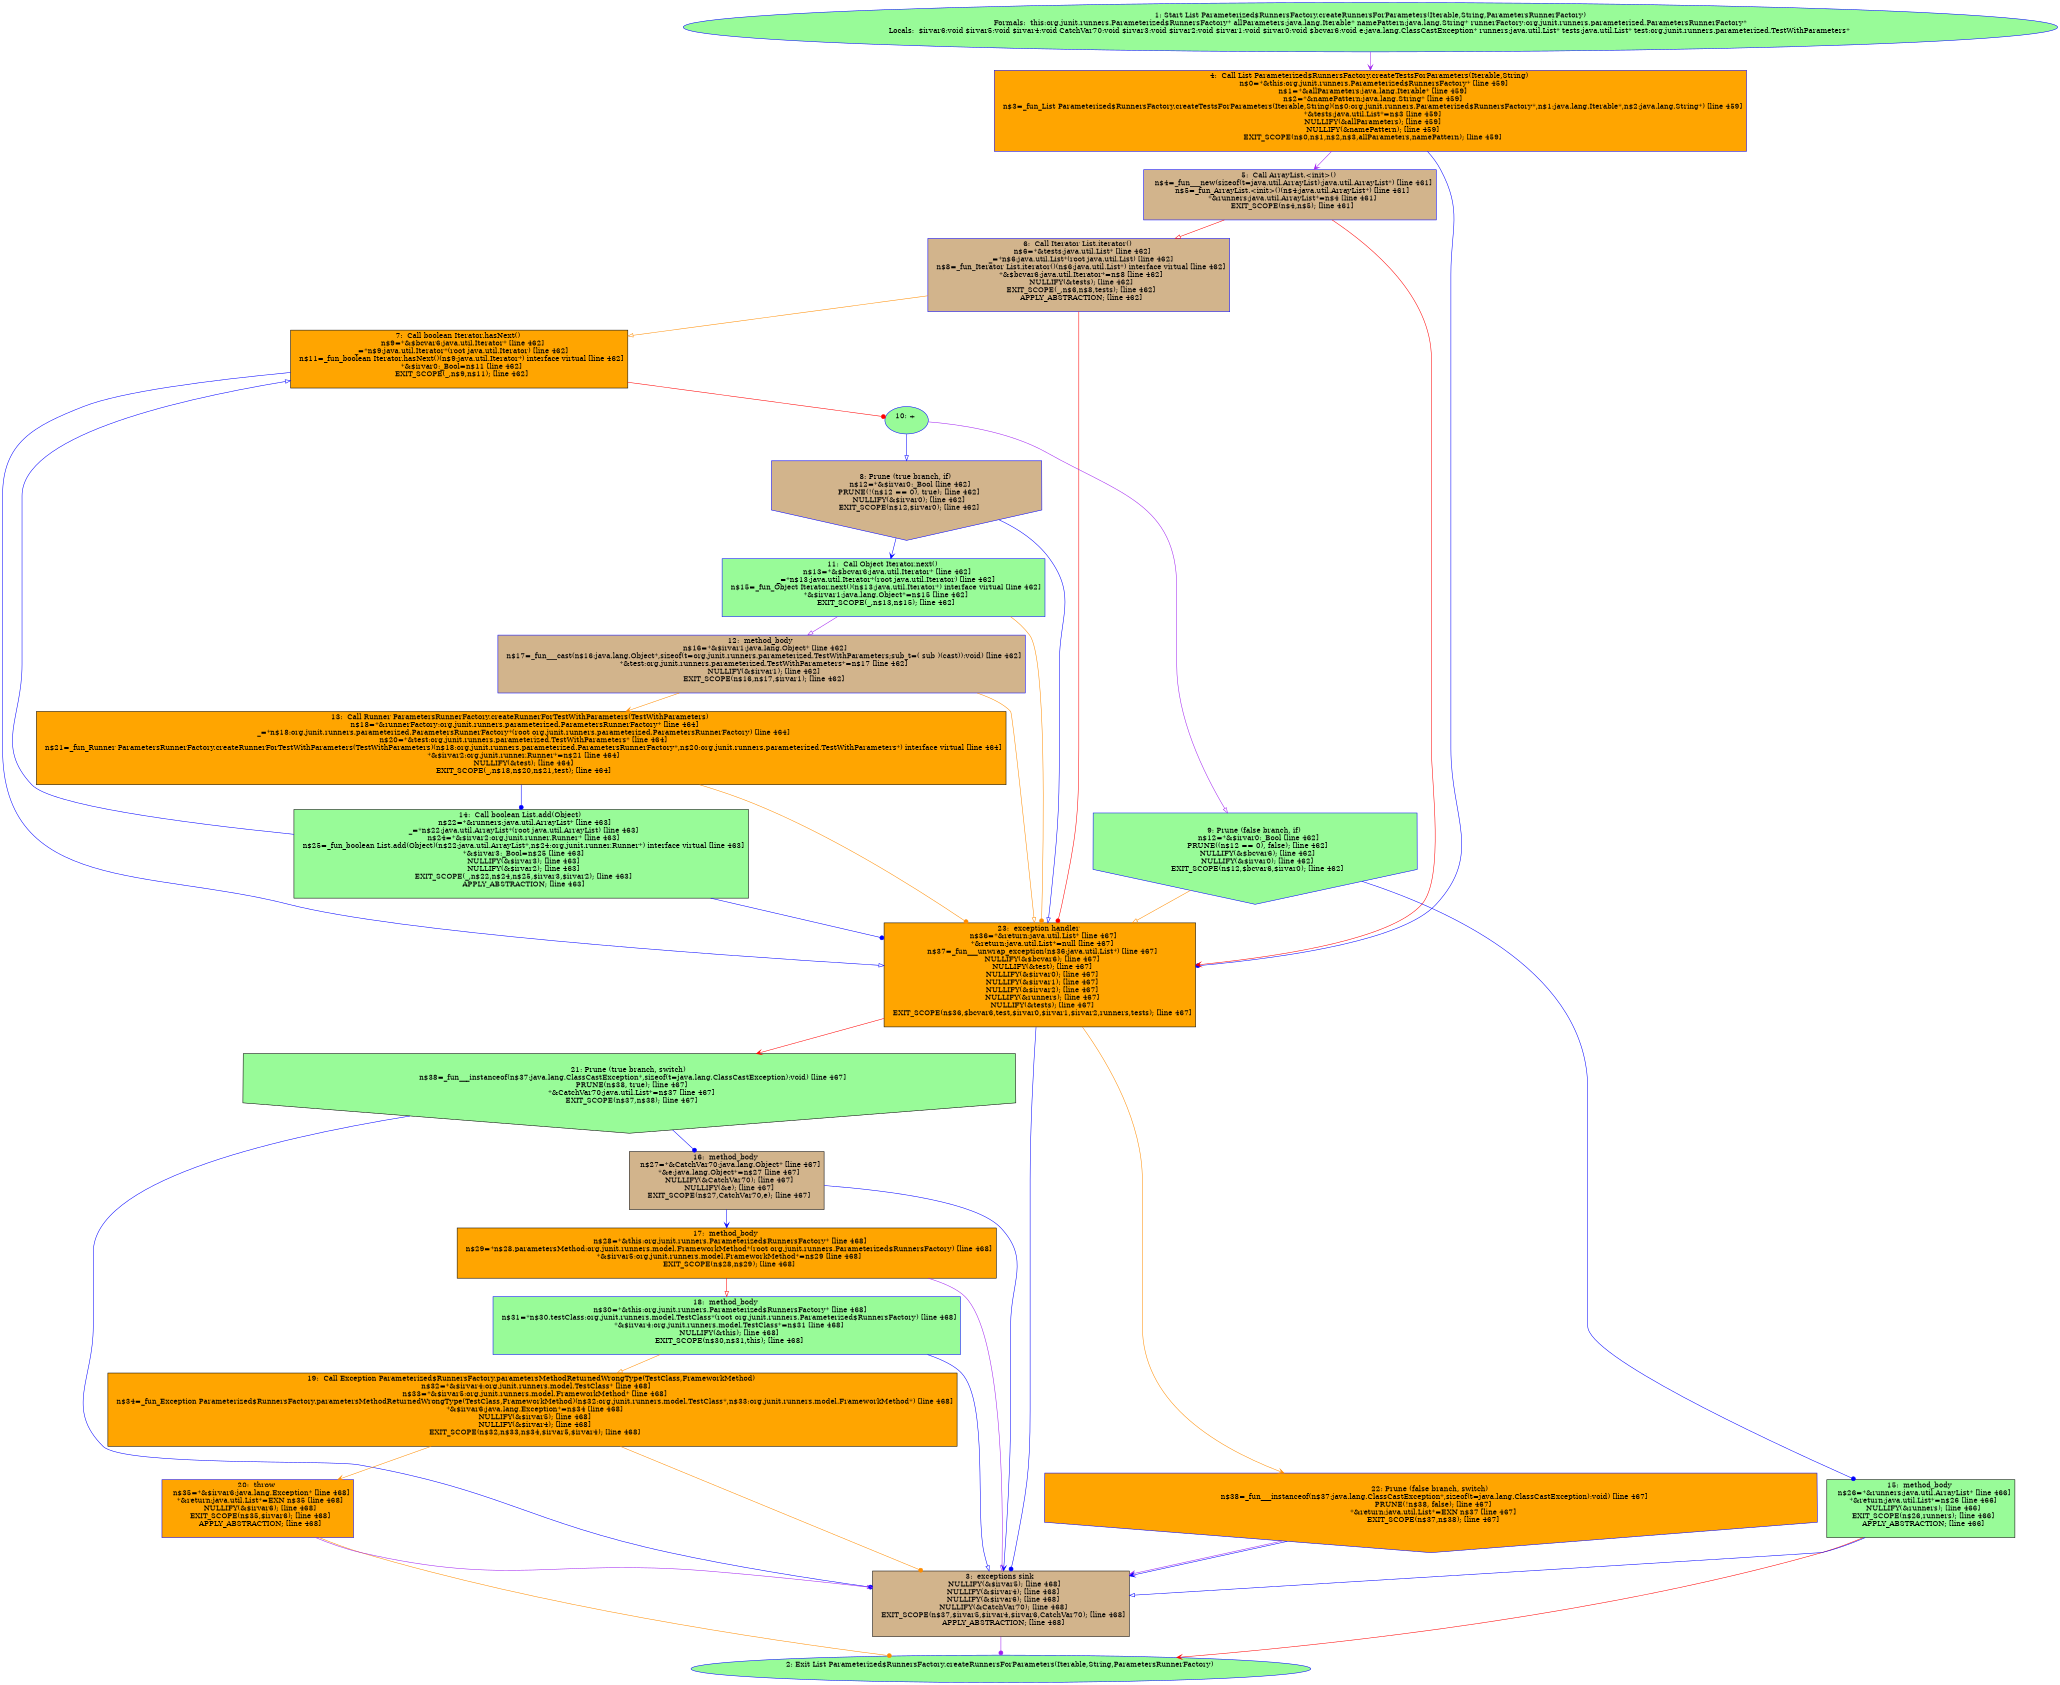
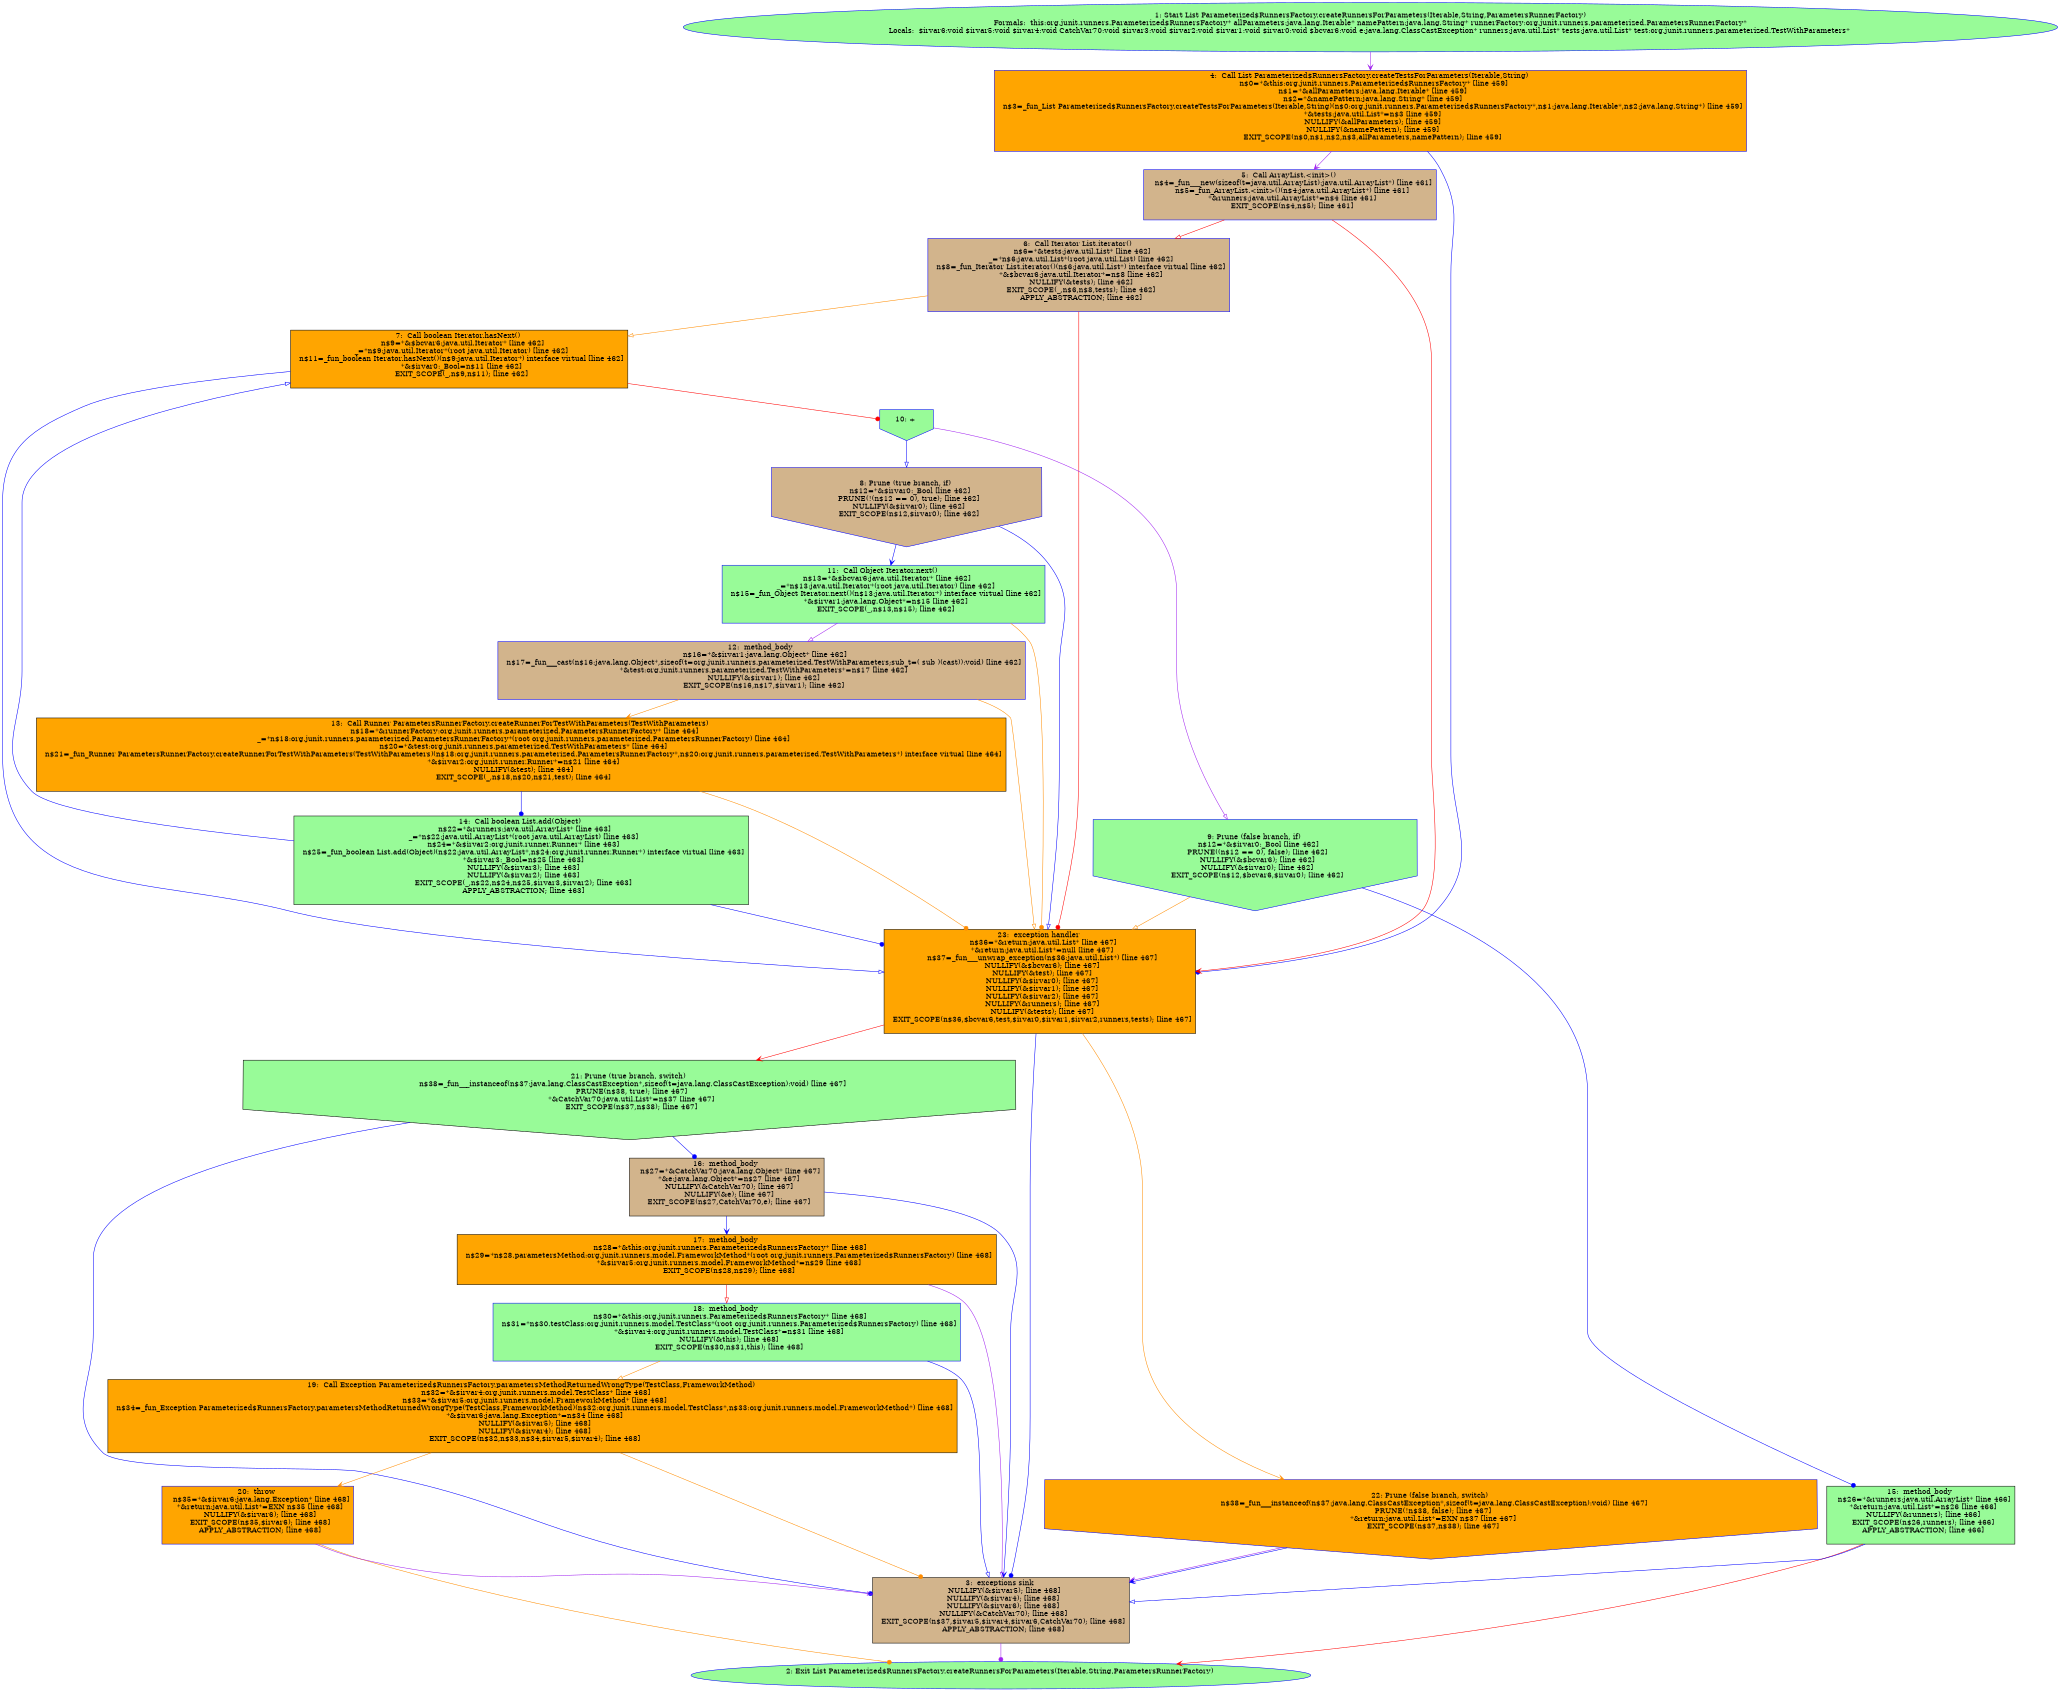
  digraph {
    node [color=blue style=filled fillcolor=palegreen shape=box]
    edge [color=blue arrowhead=onormal]
    n1 [label="1: Start List Parameterized$RunnersFactory.createRunnersForParameters(Iterable,String,ParametersRunnerFactory)\nFormals:  this:org.junit.runners.Parameterized$RunnersFactory* allParameters:java.lang.Iterable* namePattern:java.lang.String* runnerFactory:org.junit.runners.parameterized.ParametersRunnerFactory*\nLocals:  $irvar6:void $irvar5:void $irvar4:void CatchVar70:void $irvar3:void $irvar2:void $irvar1:void $irvar0:void $bcvar6:void e:java.lang.ClassCastException* runners:java.util.List* tests:java.util.List* test:org.junit.runners.parameterized.TestWithParameters* \n  " shape=""]
    n2 [label="4:  Call List Parameterized$RunnersFactory.createTestsForParameters(Iterable,String) \n   n$0=*&this:org.junit.runners.Parameterized$RunnersFactory* [line 459]\n  n$1=*&allParameters:java.lang.Iterable* [line 459]\n  n$2=*&namePattern:java.lang.String* [line 459]\n  n$3=_fun_List Parameterized$RunnersFactory.createTestsForParameters(Iterable,String)(n$0:org.junit.runners.Parameterized$RunnersFactory*,n$1:java.lang.Iterable*,n$2:java.lang.String*) [line 459]\n  *&tests:java.util.List*=n$3 [line 459]\n  NULLIFY(&allParameters); [line 459]\n  NULLIFY(&namePattern); [line 459]\n  EXIT_SCOPE(n$0,n$1,n$2,n$3,allParameters,namePattern); [line 459]\n " fillcolor=orange]
    n3 [label="5:  Call ArrayList.<init>() \n   n$4=_fun___new(sizeof(t=java.util.ArrayList):java.util.ArrayList*) [line 461]\n  n$5=_fun_ArrayList.<init>()(n$4:java.util.ArrayList*) [line 461]\n  *&runners:java.util.ArrayList*=n$4 [line 461]\n  EXIT_SCOPE(n$4,n$5); [line 461]\n " fillcolor=tan]
    n4 [label="23:  exception handler \n   n$36=*&return:java.util.List* [line 467]\n  *&return:java.util.List*=null [line 467]\n  n$37=_fun___unwrap_exception(n$36:java.util.List*) [line 467]\n  NULLIFY(&$bcvar6); [line 467]\n  NULLIFY(&test); [line 467]\n  NULLIFY(&$irvar0); [line 467]\n  NULLIFY(&$irvar1); [line 467]\n  NULLIFY(&$irvar2); [line 467]\n  NULLIFY(&runners); [line 467]\n  NULLIFY(&tests); [line 467]\n  EXIT_SCOPE(n$36,$bcvar6,test,$irvar0,$irvar1,$irvar2,runners,tests); [line 467]\n " fillcolor=orange color=black]
    n5 [label="2: Exit List Parameterized$RunnersFactory.createRunnersForParameters(Iterable,String,ParametersRunnerFactory) \n  " shape=""]
    n6 [label="3:  exceptions sink \n   NULLIFY(&$irvar5); [line 468]\n  NULLIFY(&$irvar4); [line 468]\n  NULLIFY(&$irvar6); [line 468]\n  NULLIFY(&CatchVar70); [line 468]\n  EXIT_SCOPE(n$37,$irvar5,$irvar4,$irvar6,CatchVar70); [line 468]\n  APPLY_ABSTRACTION; [line 468]\n " fillcolor=tan color=black]
    n7 [label="6:  Call Iterator List.iterator() \n   n$6=*&tests:java.util.List* [line 462]\n  _=*n$6:java.util.List*(root java.util.List) [line 462]\n  n$8=_fun_Iterator List.iterator()(n$6:java.util.List*) interface virtual [line 462]\n  *&$bcvar6:java.util.Iterator*=n$8 [line 462]\n  NULLIFY(&tests); [line 462]\n  EXIT_SCOPE(_,n$6,n$8,tests); [line 462]\n  APPLY_ABSTRACTION; [line 462]\n " fillcolor=tan]
    n8 [label="21: Prune (true branch, switch) \n   n$38=_fun___instanceof(n$37:java.lang.ClassCastException*,sizeof(t=java.lang.ClassCastException):void) [line 467]\n  PRUNE(n$38, true); [line 467]\n  *&CatchVar70:java.util.List*=n$37 [line 467]\n  EXIT_SCOPE(n$37,n$38); [line 467]\n " shape=invhouse color=black]
    n9 [label="22: Prune (false branch, switch) \n   n$38=_fun___instanceof(n$37:java.lang.ClassCastException*,sizeof(t=java.lang.ClassCastException):void) [line 467]\n  PRUNE(!n$38, false); [line 467]\n  *&return:java.util.List*=EXN n$37 [line 467]\n  EXIT_SCOPE(n$37,n$38); [line 467]\n " shape=invhouse fillcolor=orange]
    n10 [label="7:  Call boolean Iterator.hasNext() \n   n$9=*&$bcvar6:java.util.Iterator* [line 462]\n  _=*n$9:java.util.Iterator*(root java.util.Iterator) [line 462]\n  n$11=_fun_boolean Iterator.hasNext()(n$9:java.util.Iterator*) interface virtual [line 462]\n  *&$irvar0:_Bool=n$11 [line 462]\n  EXIT_SCOPE(_,n$9,n$11); [line 462]\n " fillcolor=orange color=black]
-   n11 [label="10: + \n  " shape=""]
+   n11 [label="10: + \n  " shape=invhouse]
    n12 [label="8: Prune (true branch, if) \n   n$12=*&$irvar0:_Bool [line 462]\n  PRUNE(!(n$12 == 0), true); [line 462]\n  NULLIFY(&$irvar0); [line 462]\n  EXIT_SCOPE(n$12,$irvar0); [line 462]\n " shape=invhouse fillcolor=tan]
    n13 [label="9: Prune (false branch, if) \n   n$12=*&$irvar0:_Bool [line 462]\n  PRUNE((n$12 == 0), false); [line 462]\n  NULLIFY(&$bcvar6); [line 462]\n  NULLIFY(&$irvar0); [line 462]\n  EXIT_SCOPE(n$12,$bcvar6,$irvar0); [line 462]\n " shape=invhouse]
    n14 [label="11:  Call Object Iterator.next() \n   n$13=*&$bcvar6:java.util.Iterator* [line 462]\n  _=*n$13:java.util.Iterator*(root java.util.Iterator) [line 462]\n  n$15=_fun_Object Iterator.next()(n$13:java.util.Iterator*) interface virtual [line 462]\n  *&$irvar1:java.lang.Object*=n$15 [line 462]\n  EXIT_SCOPE(_,n$13,n$15); [line 462]\n "]
    n15 [label="12:  method_body \n   n$16=*&$irvar1:java.lang.Object* [line 462]\n  n$17=_fun___cast(n$16:java.lang.Object*,sizeof(t=org.junit.runners.parameterized.TestWithParameters;sub_t=( sub )(cast)):void) [line 462]\n  *&test:org.junit.runners.parameterized.TestWithParameters*=n$17 [line 462]\n  NULLIFY(&$irvar1); [line 462]\n  EXIT_SCOPE(n$16,n$17,$irvar1); [line 462]\n " fillcolor=tan]
    n16 [label="15:  method_body \n   n$26=*&runners:java.util.ArrayList* [line 466]\n  *&return:java.util.List*=n$26 [line 466]\n  NULLIFY(&runners); [line 466]\n  EXIT_SCOPE(n$26,runners); [line 466]\n  APPLY_ABSTRACTION; [line 466]\n " color=black]
    n17 [label="13:  Call Runner ParametersRunnerFactory.createRunnerForTestWithParameters(TestWithParameters) \n   n$18=*&runnerFactory:org.junit.runners.parameterized.ParametersRunnerFactory* [line 464]\n  _=*n$18:org.junit.runners.parameterized.ParametersRunnerFactory*(root org.junit.runners.parameterized.ParametersRunnerFactory) [line 464]\n  n$20=*&test:org.junit.runners.parameterized.TestWithParameters* [line 464]\n  n$21=_fun_Runner ParametersRunnerFactory.createRunnerForTestWithParameters(TestWithParameters)(n$18:org.junit.runners.parameterized.ParametersRunnerFactory*,n$20:org.junit.runners.parameterized.TestWithParameters*) interface virtual [line 464]\n  *&$irvar2:org.junit.runner.Runner*=n$21 [line 464]\n  NULLIFY(&test); [line 464]\n  EXIT_SCOPE(_,n$18,n$20,n$21,test); [line 464]\n " fillcolor=orange color=black]
    n18 [label="14:  Call boolean List.add(Object) \n   n$22=*&runners:java.util.ArrayList* [line 463]\n  _=*n$22:java.util.ArrayList*(root java.util.ArrayList) [line 463]\n  n$24=*&$irvar2:org.junit.runner.Runner* [line 463]\n  n$25=_fun_boolean List.add(Object)(n$22:java.util.ArrayList*,n$24:org.junit.runner.Runner*) interface virtual [line 463]\n  *&$irvar3:_Bool=n$25 [line 463]\n  NULLIFY(&$irvar3); [line 463]\n  NULLIFY(&$irvar2); [line 463]\n  EXIT_SCOPE(_,n$22,n$24,n$25,$irvar3,$irvar2); [line 463]\n  APPLY_ABSTRACTION; [line 463]\n " color=black]
    n19 [label="16:  method_body \n   n$27=*&CatchVar70:java.lang.Object* [line 467]\n  *&e:java.lang.Object*=n$27 [line 467]\n  NULLIFY(&CatchVar70); [line 467]\n  NULLIFY(&e); [line 467]\n  EXIT_SCOPE(n$27,CatchVar70,e); [line 467]\n " fillcolor=tan color=black]
    n20 [label="17:  method_body \n   n$28=*&this:org.junit.runners.Parameterized$RunnersFactory* [line 468]\n  n$29=*n$28.parametersMethod:org.junit.runners.model.FrameworkMethod*(root org.junit.runners.Parameterized$RunnersFactory) [line 468]\n  *&$irvar5:org.junit.runners.model.FrameworkMethod*=n$29 [line 468]\n  EXIT_SCOPE(n$28,n$29); [line 468]\n " fillcolor=orange color=black]
    n21 [label="18:  method_body \n   n$30=*&this:org.junit.runners.Parameterized$RunnersFactory* [line 468]\n  n$31=*n$30.testClass:org.junit.runners.model.TestClass*(root org.junit.runners.Parameterized$RunnersFactory) [line 468]\n  *&$irvar4:org.junit.runners.model.TestClass*=n$31 [line 468]\n  NULLIFY(&this); [line 468]\n  EXIT_SCOPE(n$30,n$31,this); [line 468]\n "]
    n22 [label="19:  Call Exception Parameterized$RunnersFactory.parametersMethodReturnedWrongType(TestClass,FrameworkMethod) \n   n$32=*&$irvar4:org.junit.runners.model.TestClass* [line 468]\n  n$33=*&$irvar5:org.junit.runners.model.FrameworkMethod* [line 468]\n  n$34=_fun_Exception Parameterized$RunnersFactory.parametersMethodReturnedWrongType(TestClass,FrameworkMethod)(n$32:org.junit.runners.model.TestClass*,n$33:org.junit.runners.model.FrameworkMethod*) [line 468]\n  *&$irvar6:java.lang.Exception*=n$34 [line 468]\n  NULLIFY(&$irvar5); [line 468]\n  NULLIFY(&$irvar4); [line 468]\n  EXIT_SCOPE(n$32,n$33,n$34,$irvar5,$irvar4); [line 468]\n " fillcolor=orange color=black]
    n23 [label="20:  throw \n   n$35=*&$irvar6:java.lang.Exception* [line 468]\n  *&return:java.util.List*=EXN n$35 [line 468]\n  NULLIFY(&$irvar6); [line 468]\n  EXIT_SCOPE(n$35,$irvar6); [line 468]\n  APPLY_ABSTRACTION; [line 468]\n " fillcolor=orange]
    n1 -> n2 [color=purple arrowhead=vee]
    n2 -> n3 [color=purple arrowhead=vee]
    n2 -> n4 [arrowhead=dot]
    n3 -> n4 [color=red arrowhead=vee]
    n3 -> n7 [color=red]
    n4 -> n6 [arrowhead=dot]
    n4 -> n8 [color=red arrowhead=vee]
    n4 -> n9 [color=darkorange arrowhead=vee]
    n6 -> n5 [color=purple arrowhead=dot]
    n7 -> n4 [color=red arrowhead=dot]
    n7 -> n10 [color=darkorange]
    n8 -> n6 [arrowhead=dot]
    n8 -> n19 [arrowhead=dot]
    n9 -> n6 [color=purple arrowhead=vee]
    n9 -> n6 [arrowhead=vee]
    n10 -> n4
    n10 -> n11 [color=red arrowhead=dot]
    n11 -> n12
    n11 -> n13 [color=purple]
    n12 -> n4
    n12 -> n14 [arrowhead=vee]
    n13 -> n4 [color=darkorange]
    n13 -> n16 [arrowhead=dot]
    n14 -> n4 [color=darkorange arrowhead=dot]
    n14 -> n15 [color=purple]
    n15 -> n4 [color=darkorange]
    n15 -> n17 [color=darkorange arrowhead=vee]
    n16 -> n5 [color=red arrowhead=vee]
    n16 -> n6
    n17 -> n4 [color=darkorange arrowhead=dot]
    n17 -> n18 [arrowhead=dot]
    n18 -> n4 [arrowhead=dot]
    n18 -> n10
    n19 -> n6 [arrowhead=vee]
    n19 -> n20 [arrowhead=vee]
    n20 -> n6 [color=purple]
    n20 -> n21 [color=red]
    n21 -> n6
    n21 -> n22 [color=darkorange]
    n22 -> n6 [color=darkorange arrowhead=dot]
    n22 -> n23 [color=darkorange arrowhead=vee]
    n23 -> n5 [color=darkorange arrowhead=dot]
    n23 -> n6 [color=purple]
  }
